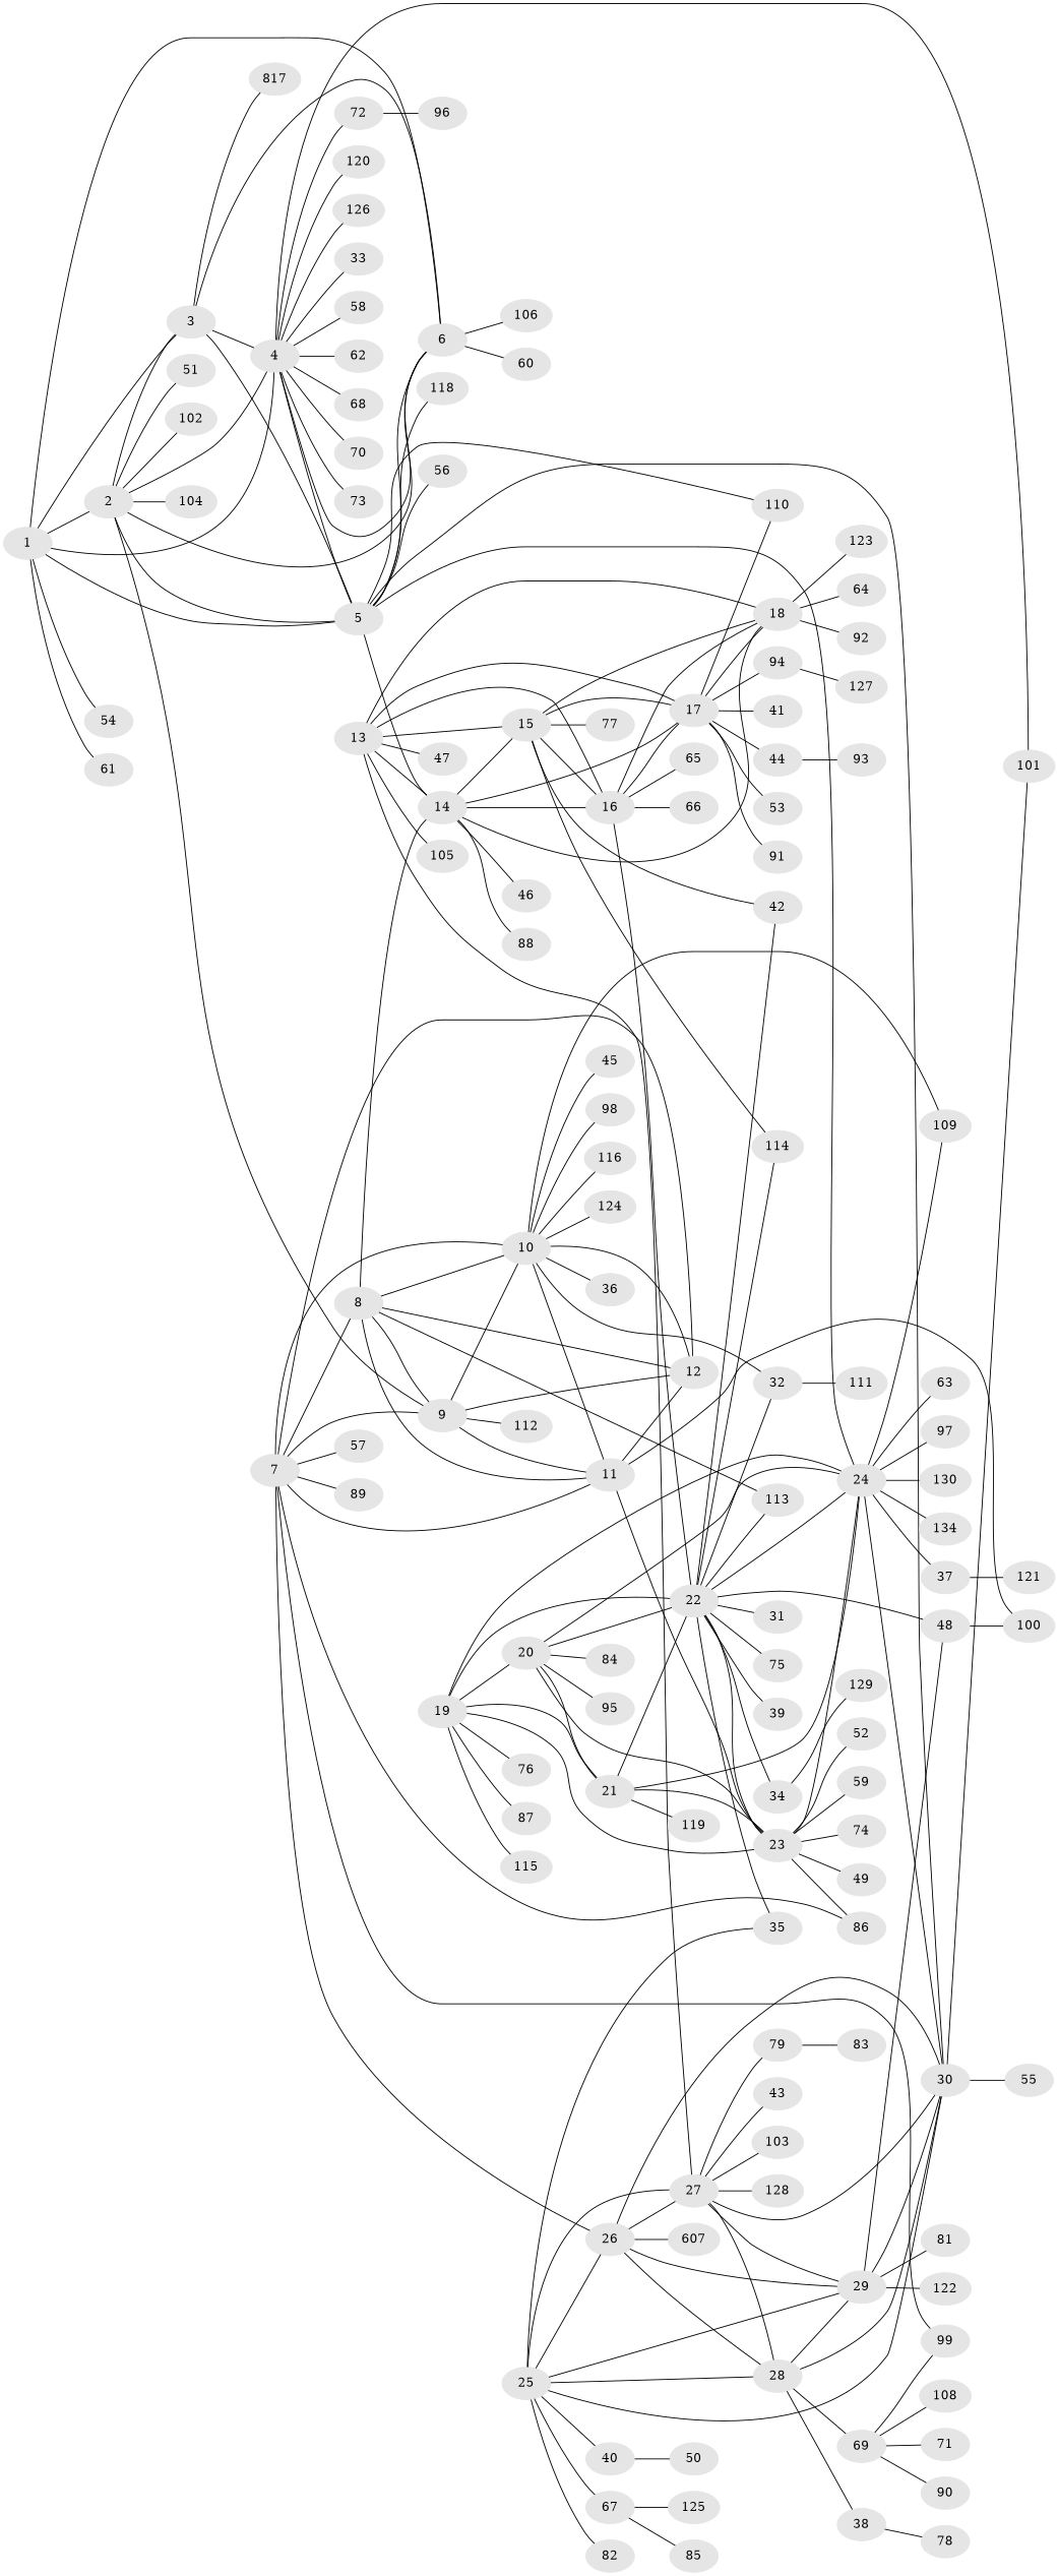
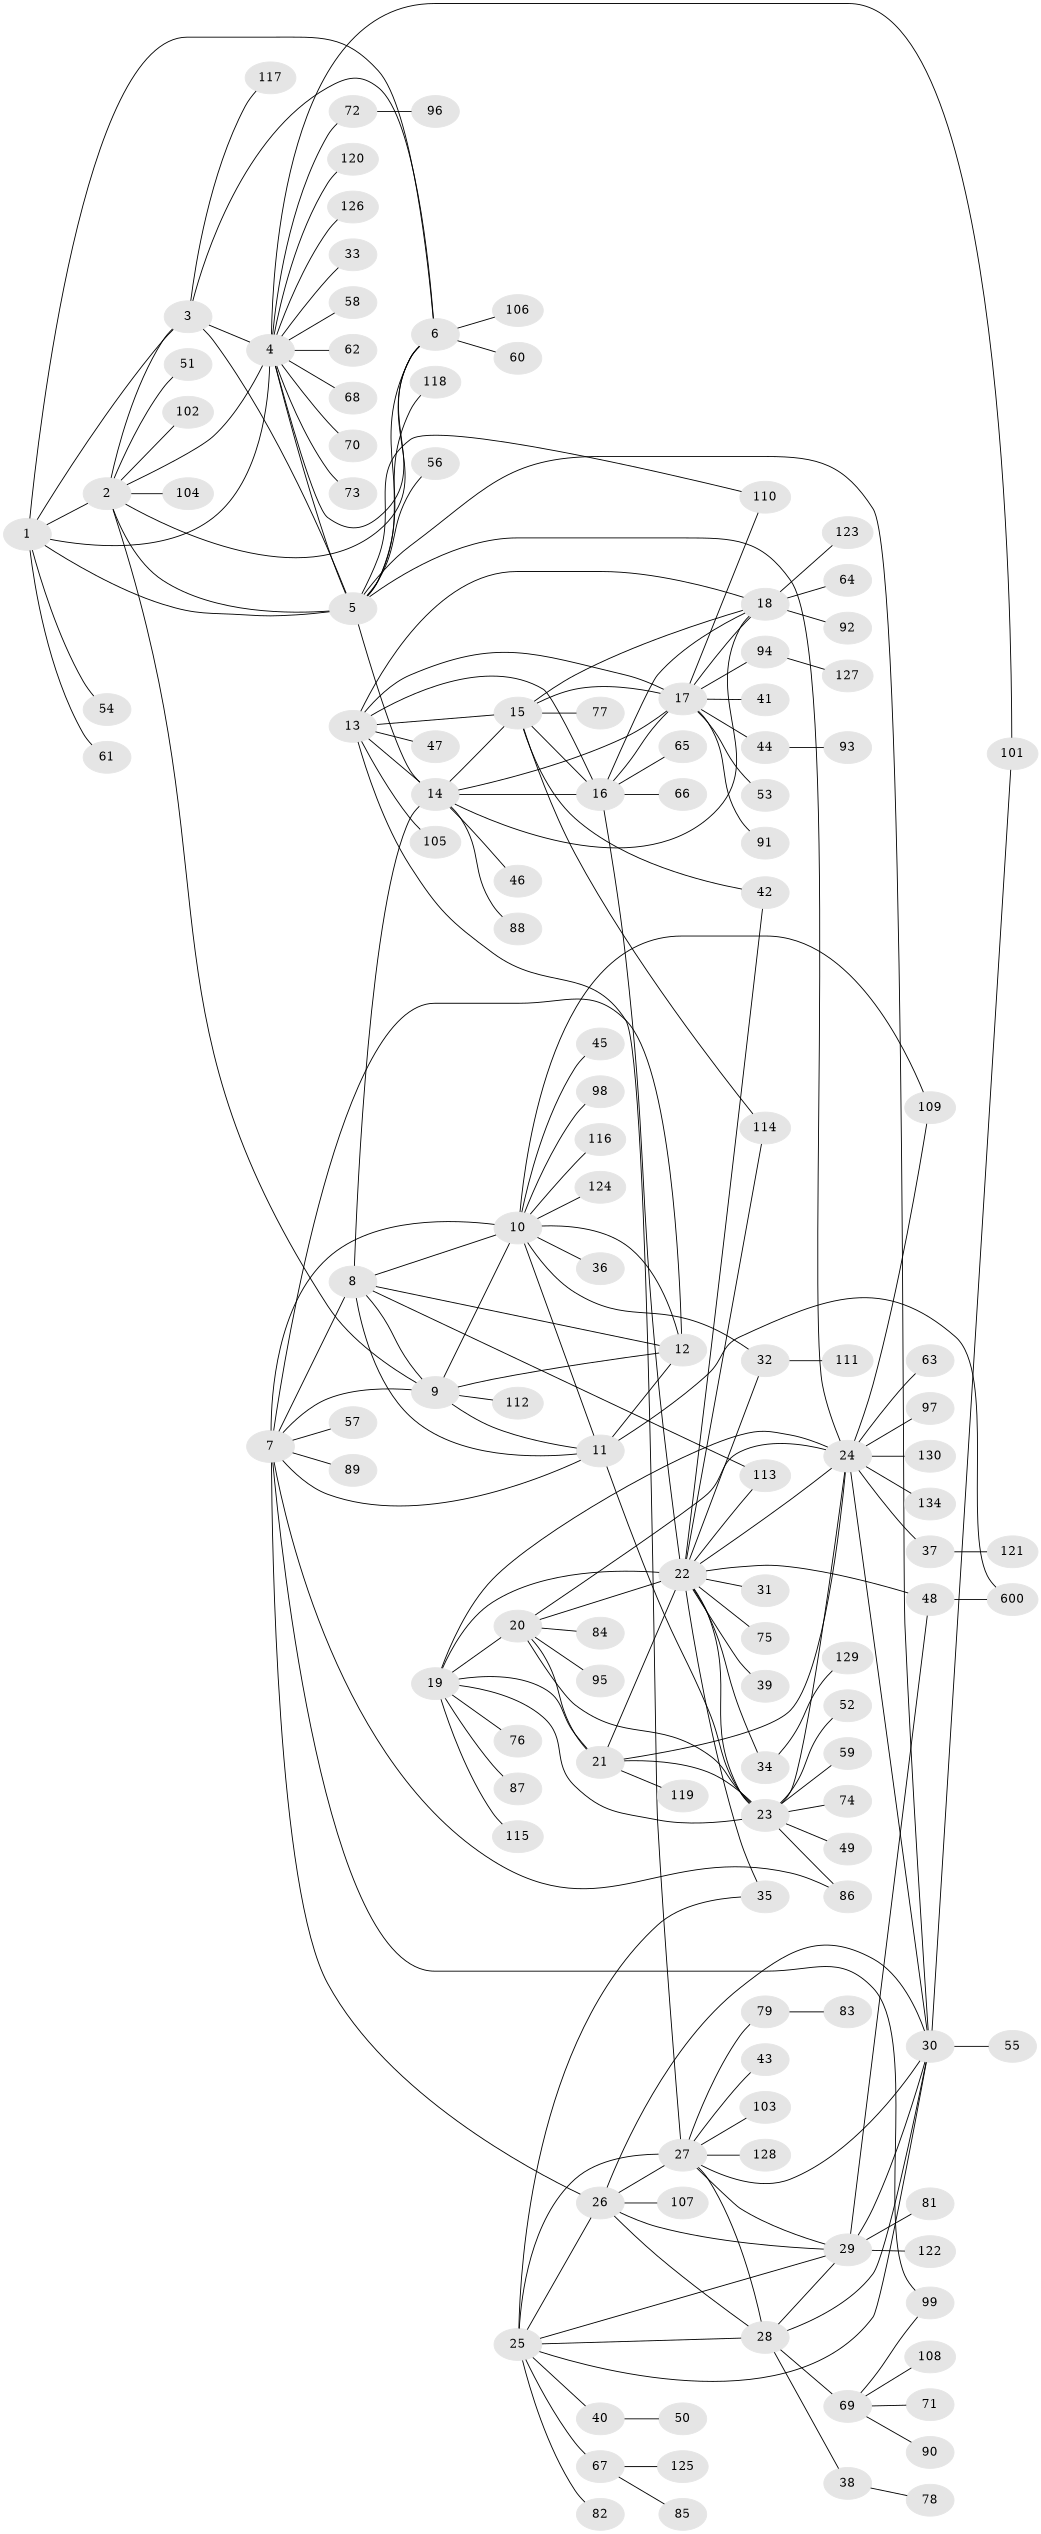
  graph {
    rankdir=LR
    node [color=gray90 style=filled]
    1
    2
    3
    4
    5
    6
    54
    61
    9
    51
    102
    104
-   117 [label=817]
+   117
    33
    58
    62
    68
    70
    72
    73
    101
    120
    126
    14
    24
    30
    56
    110
    118
    60
    106
    10
    11
    12
    112
    96
    15
    16
    17
    18
    46
    88
    109
    37
    63
    97
    130
    n48 [label=134]
    55
    7
    8
    26
    57
    86
    89
    99
    113
    32
    36
    45
    98
    116
    124
    23
-   100
+   100 [label=600]
    27
    28
    29
-   107 [label=607]
+   107
    111
    49
    52
    59
    74
    13
    47
    105
    42
    77
    114
    22
    65
    66
    41
    44
    53
    91
    94
    64
    92
    123
    43
    79
    103
    128
    31
    34
    35
    39
    48
    75
    93
    127
    19
    20
    21
    76
    87
    115
    84
    95
    119
    129
    121
    25
    40
    67
    82
    38
    69
    81
    122
    50
    85
    125
    83
    78
    71
    90
    108
    1 -- 2
    1 -- 3
    1 -- 4
    1 -- 5
    1 -- 6
    1 -- 54
    1 -- 61
    2 -- 3
    2 -- 4
    2 -- 5
    2 -- 6
    2 -- 9
    2 -- 51
    2 -- 102
    2 -- 104
    3 -- 4
    3 -- 5
    3 -- 6
    3 -- 117
    4 -- 5
    4 -- 6
    4 -- 33
    4 -- 58
    4 -- 62
    4 -- 68
    4 -- 70
    4 -- 72
    4 -- 73
    4 -- 101
    4 -- 120
    4 -- 126
    5 -- 6
    5 -- 14
    5 -- 24
    5 -- 30
    5 -- 56
    5 -- 110
    5 -- 118
    6 -- 60
    6 -- 106
    9 -- 10
    9 -- 11
    9 -- 12
    9 -- 112
    72 -- 96
    14 -- 15
    14 -- 16
    14 -- 17
    14 -- 18
    14 -- 46
    14 -- 88
    24 -- 30
    24 -- 109
    24 -- 37
    24 -- 63
    24 -- 97
    24 -- 130
    24 -- n48
    30 -- 101
    30 -- 55
    10 -- 11
    10 -- 12
    10 -- 109
    10 -- 32
    10 -- 36
    10 -- 45
    10 -- 98
    10 -- 116
    10 -- 124
    11 -- 12
    11 -- 23
    11 -- 100
    15 -- 16
    15 -- 17
    15 -- 18
    15 -- 42
    15 -- 77
    15 -- 114
    16 -- 17
    16 -- 18
    16 -- 22
    16 -- 65
    16 -- 66
    17 -- 110
    17 -- 18
    17 -- 41
    17 -- 44
    17 -- 53
    17 -- 91
    17 -- 94
    18 -- 64
    18 -- 92
    18 -- 123
    37 -- 121
    7 -- 9
    7 -- 10
    7 -- 11
    7 -- 12
    7 -- 8
    7 -- 26
    7 -- 57
    7 -- 86
    7 -- 89
    7 -- 99
    8 -- 9
    8 -- 14
    8 -- 10
    8 -- 11
    8 -- 12
    8 -- 113
    26 -- 30
    26 -- 27
    26 -- 28
    26 -- 29
    26 -- 107
    32 -- 111
    23 -- 24
    23 -- 86
    23 -- 49
    23 -- 52
    23 -- 59
    23 -- 74
    27 -- 30
    27 -- 28
    27 -- 29
    27 -- 43
    27 -- 79
    27 -- 103
    27 -- 128
    28 -- 30
    28 -- 29
    28 -- 38
    28 -- 69
    29 -- 30
    29 -- 48
    29 -- 81
    29 -- 122
    13 -- 14
    13 -- 15
    13 -- 16
    13 -- 17
    13 -- 18
    13 -- 27
    13 -- 47
    13 -- 105
    22 -- 24
    22 -- 113
    22 -- 32
    22 -- 23
    22 -- 42
    22 -- 114
    22 -- 31
    22 -- 34
    22 -- 35
    22 -- 39
    22 -- 48
    22 -- 75
    44 -- 93
    94 -- 127
    79 -- 83
    34 -- 129
    48 -- 100
    19 -- 24
    19 -- 23
    19 -- 22
    19 -- 20
    19 -- 21
    19 -- 76
    19 -- 87
    19 -- 115
    20 -- 24
    20 -- 23
    20 -- 22
    20 -- 21
    20 -- 84
    20 -- 95
    21 -- 24
    21 -- 23
    21 -- 22
    21 -- 119
    25 -- 30
    25 -- 26
    25 -- 27
    25 -- 28
    25 -- 29
    25 -- 35
    25 -- 40
    25 -- 67
    25 -- 82
    40 -- 50
    67 -- 85
    67 -- 125
    38 -- 78
    69 -- 99
    69 -- 71
    69 -- 90
    69 -- 108
  }
